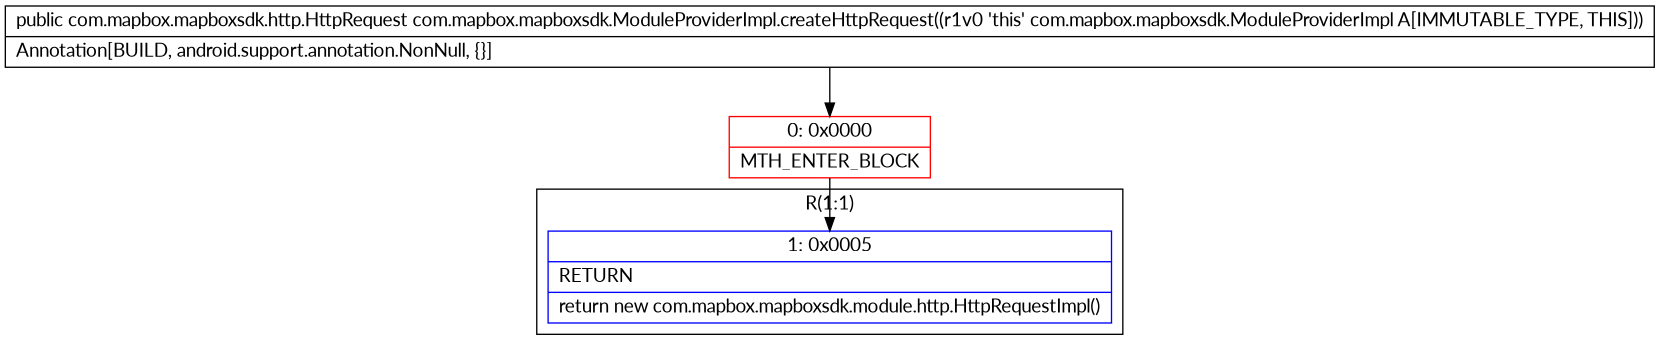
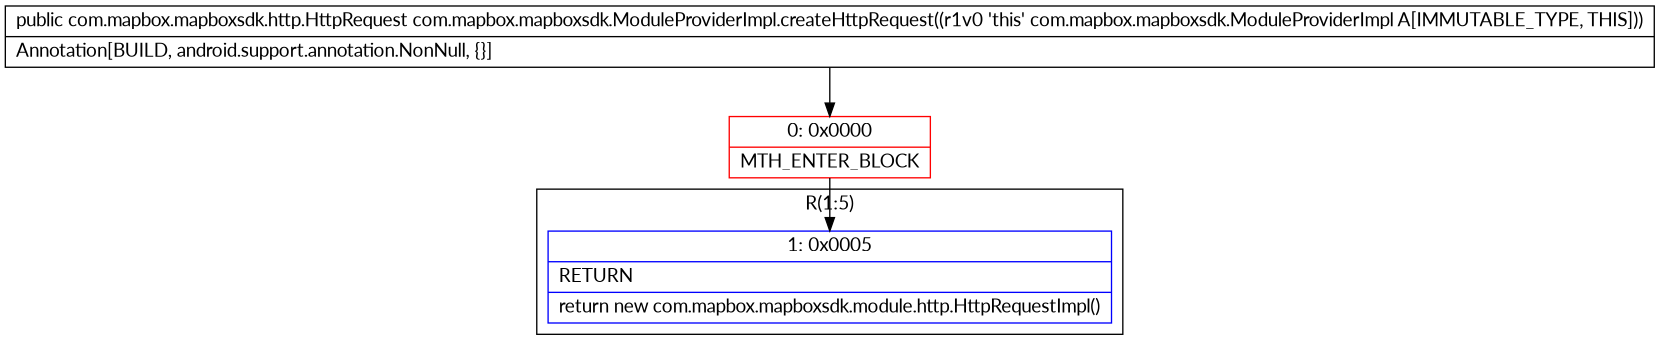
  digraph {
    fontname=Lato
    node [shape=record fontname=Lato]
    edge [fontname=Lato]
    n1 [color=blue label="{1\:\ 0x0005|RETURN\l|return new com.mapbox.mapboxsdk.module.http.HttpRequestImpl()\l}"]
    n2 [color=red label="{0\:\ 0x0000|MTH_ENTER_BLOCK\l}"]
    n3 [label="{public com.mapbox.mapboxsdk.http.HttpRequest com.mapbox.mapboxsdk.ModuleProviderImpl.createHttpRequest((r1v0 'this' com.mapbox.mapboxsdk.ModuleProviderImpl A[IMMUTABLE_TYPE, THIS]))  | Annotation[BUILD, android.support.annotation.NonNull, \{\}]\l}"]
    subgraph cluster_1 {
-     label="R(1:1)"
+     label="R(1:5)"
      n1
    }
    n2 -> n1
    n3 -> n2
  }
